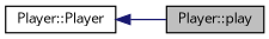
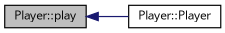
  digraph {
    rankdir=LR
    fontname="Open Sans"
    node [color=black fontname="Open Sans" fontsize=10 shape=record style=filled]
    n1 [fillcolor=grey75 fontcolor=black height=0.2 label="Player::play" width=0.4]
    n2 [fillcolor=white height=0.2 label="Player::Player" width=0.4]
-   n2 -> n1 [color=midnightblue dir=back fontname="Open Sans" fontsize=10 labelfontname=Helvetica labelfontsize=10 style=solid]
+   n1 -> n2 [color=midnightblue dir=back fontname="Open Sans" fontsize=10 labelfontname=Helvetica labelfontsize=10 style=solid]
  }
